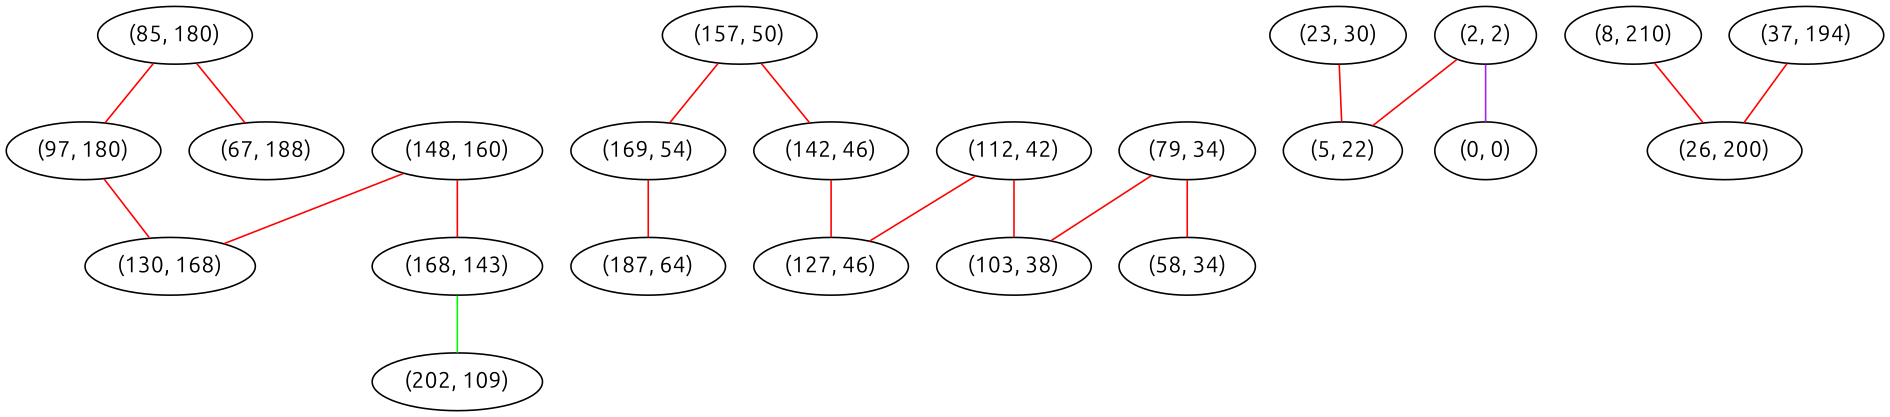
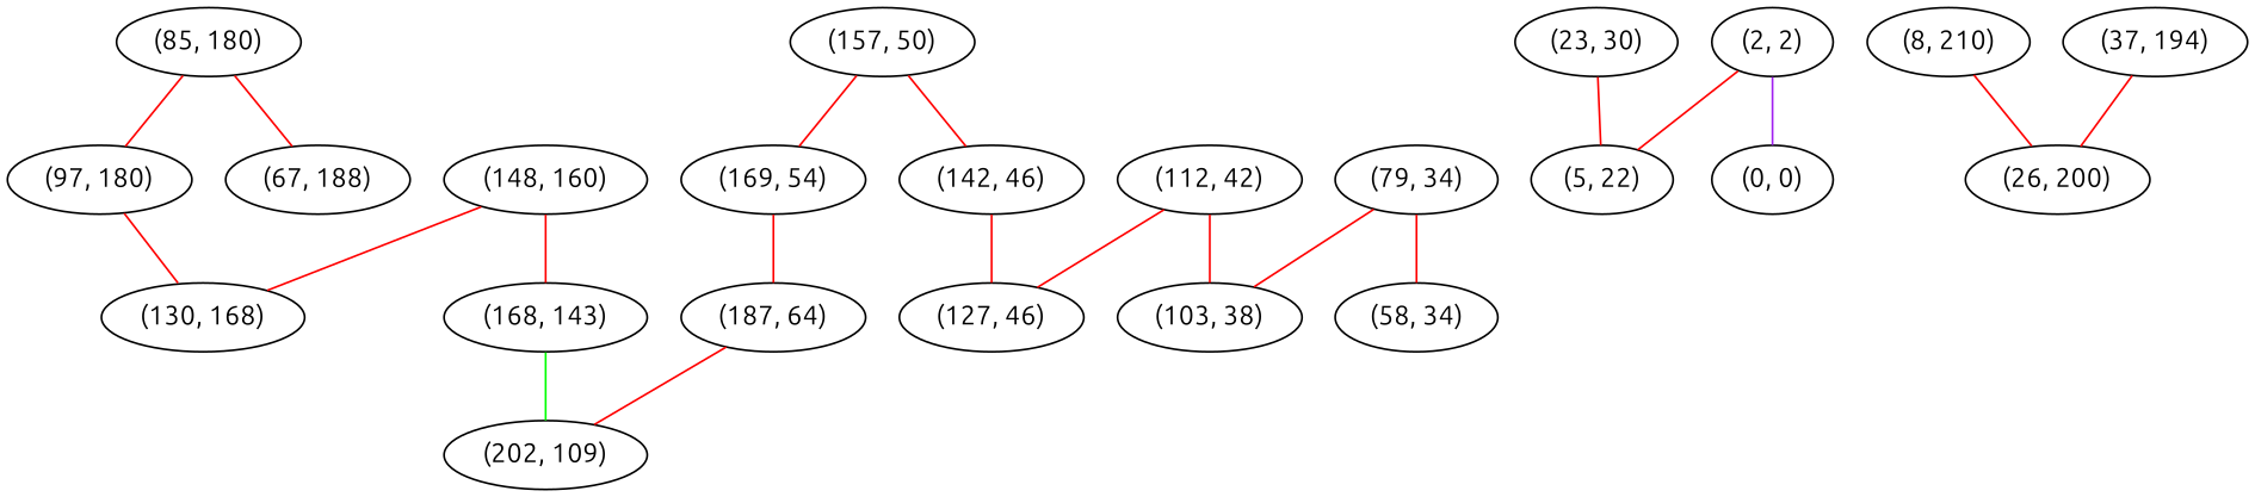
  graph {
    fontname=Ubuntu
    node [fontname=Ubuntu]
    edge [color=red fontname=Ubuntu weight=1]
    "(85, 180)"
    "(97, 180)"
    "(67, 188)"
    "(130, 168)"
    "(157, 50)"
    "(169, 54)"
    "(142, 46)"
    "(187, 64)"
    "(127, 46)"
    "(79, 34)"
    "(103, 38)"
    "(58, 34)"
    "(202, 109)"
    "(23, 30)"
    "(5, 22)"
    "(112, 42)"
    "(8, 210)"
    "(26, 200)"
    "(2, 2)"
    "(0, 0)"
    "(148, 160)"
    "(168, 143)"
    "(37, 194)"
    "(85, 180)" -- "(97, 180)"
    "(85, 180)" -- "(67, 188)"
    "(97, 180)" -- "(130, 168)"
    "(157, 50)" -- "(169, 54)"
    "(157, 50)" -- "(142, 46)"
    "(169, 54)" -- "(187, 64)"
    "(142, 46)" -- "(127, 46)"
+   "(187, 64)" -- "(202, 109)"
    "(79, 34)" -- "(103, 38)"
    "(79, 34)" -- "(58, 34)"
    "(23, 30)" -- "(5, 22)"
    "(112, 42)" -- "(127, 46)"
    "(112, 42)" -- "(103, 38)"
    "(8, 210)" -- "(26, 200)"
    "(2, 2)" -- "(5, 22)"
    "(2, 2)" -- "(0, 0)" [color=purple weight=4]
    "(148, 160)" -- "(130, 168)"
    "(148, 160)" -- "(168, 143)"
    "(168, 143)" -- "(202, 109)" [color=green weight=2]
    "(37, 194)" -- "(26, 200)"
  }
